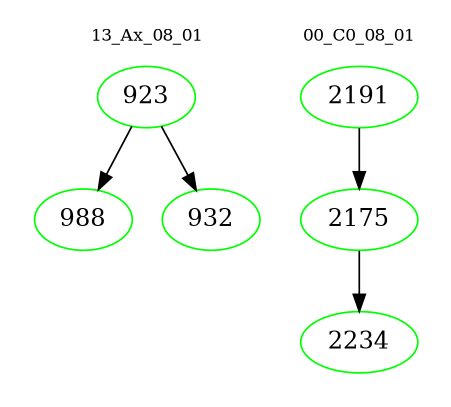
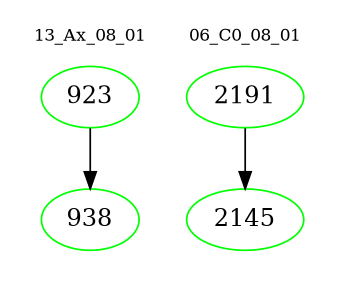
  digraph {
    node [color=green]
    edge [color=black]
-   n1 [label=988]
+   n1 [label=938]
    n2 [label=923]
-   n3 [label=932]
    n4 [label=2191]
-   n5 [label=2175]
-   n6 [label=2234]
+   n5 [label=2145]
    subgraph cluster_1 {
      color=white
      fontsize=10
      label="13_Ax_08_01"
      n1
      n2
-     n3
    }
    subgraph cluster_2 {
      color=white
      fontsize=10
-     label="00_C0_08_01"
+     label="06_C0_08_01"
      n4
      n5
-     n6
    }
    n2 -> n1
-   n2 -> n3
    n4 -> n5
-   n5 -> n6
  }
